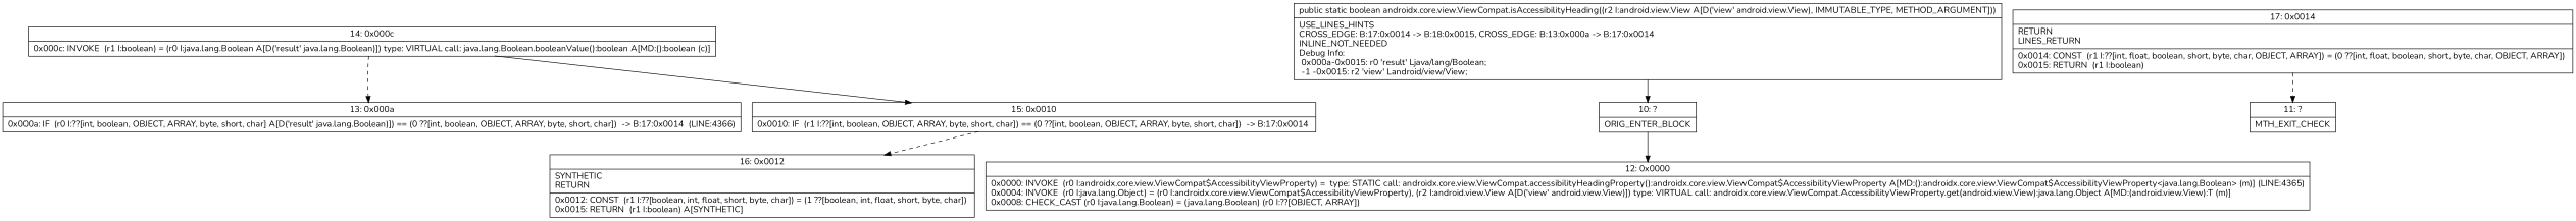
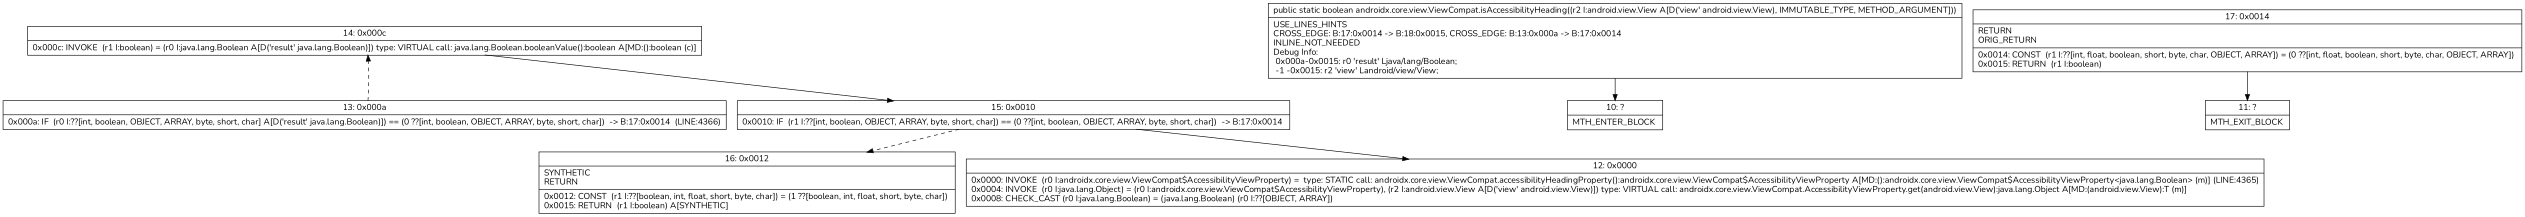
  digraph {
    fontname=Nunito
    node [fontname=Nunito shape=record]
    edge [fontname=Nunito]
-   n1 [label="{10\:\ ?|ORIG_ENTER_BLOCK\l}"]
+   n1 [label="{10\:\ ?|MTH_ENTER_BLOCK\l}"]
    n2 [label="{12\:\ 0x0000|0x0000: INVOKE  (r0 I:androidx.core.view.ViewCompat$AccessibilityViewProperty) =  type: STATIC call: androidx.core.view.ViewCompat.accessibilityHeadingProperty():androidx.core.view.ViewCompat$AccessibilityViewProperty A[MD:():androidx.core.view.ViewCompat$AccessibilityViewProperty\<java.lang.Boolean\> (m)] (LINE:4365)\l0x0004: INVOKE  (r0 I:java.lang.Object) = (r0 I:androidx.core.view.ViewCompat$AccessibilityViewProperty), (r2 I:android.view.View A[D('view' android.view.View)]) type: VIRTUAL call: androidx.core.view.ViewCompat.AccessibilityViewProperty.get(android.view.View):java.lang.Object A[MD:(android.view.View):T (m)]\l0x0008: CHECK_CAST (r0 I:java.lang.Boolean) = (java.lang.Boolean) (r0 I:??[OBJECT, ARRAY]) \l}"]
    n3 [label="{13\:\ 0x000a|0x000a: IF  (r0 I:??[int, boolean, OBJECT, ARRAY, byte, short, char] A[D('result' java.lang.Boolean)]) == (0 ??[int, boolean, OBJECT, ARRAY, byte, short, char])  \-\> B:17:0x0014  (LINE:4366)\l}"]
    n4 [label="{14\:\ 0x000c|0x000c: INVOKE  (r1 I:boolean) = (r0 I:java.lang.Boolean A[D('result' java.lang.Boolean)]) type: VIRTUAL call: java.lang.Boolean.booleanValue():boolean A[MD:():boolean (c)]\l}"]
    n5 [label="{15\:\ 0x0010|0x0010: IF  (r1 I:??[int, boolean, OBJECT, ARRAY, byte, short, char]) == (0 ??[int, boolean, OBJECT, ARRAY, byte, short, char])  \-\> B:17:0x0014 \l}"]
-   n6 [label="{17\:\ 0x0014|RETURN\lLINES_RETURN\l|0x0014: CONST  (r1 I:??[int, float, boolean, short, byte, char, OBJECT, ARRAY]) = (0 ??[int, float, boolean, short, byte, char, OBJECT, ARRAY]) \l0x0015: RETURN  (r1 I:boolean) \l}"]
-   n7 [label="{11\:\ ?|MTH_EXIT_CHECK\l}"]
+   n6 [label="{17\:\ 0x0014|RETURN\lORIG_RETURN\l|0x0014: CONST  (r1 I:??[int, float, boolean, short, byte, char, OBJECT, ARRAY]) = (0 ??[int, float, boolean, short, byte, char, OBJECT, ARRAY]) \l0x0015: RETURN  (r1 I:boolean) \l}"]
+   n7 [label="{11\:\ ?|MTH_EXIT_BLOCK\l}"]
    n8 [label="{16\:\ 0x0012|SYNTHETIC\lRETURN\l|0x0012: CONST  (r1 I:??[boolean, int, float, short, byte, char]) = (1 ??[boolean, int, float, short, byte, char]) \l0x0015: RETURN  (r1 I:boolean) A[SYNTHETIC]\l}"]
    n9 [label="{public static boolean androidx.core.view.ViewCompat.isAccessibilityHeading((r2 I:android.view.View A[D('view' android.view.View), IMMUTABLE_TYPE, METHOD_ARGUMENT]))  | USE_LINES_HINTS\lCROSS_EDGE: B:17:0x0014 \-\> B:18:0x0015, CROSS_EDGE: B:13:0x000a \-\> B:17:0x0014\lINLINE_NOT_NEEDED\lDebug Info:\l  0x000a\-0x0015: r0 'result' Ljava\/lang\/Boolean;\l  \-1 \-0x0015: r2 'view' Landroid\/view\/View;\l}"]
-   n1 -> n2
-   n4 -> n3 [style=dashed]
+   n5 -> n2
+   n3 -> n4 [style=dashed]
    n4 -> n5
    n5 -> n8 [style=dashed]
-   n6 -> n7 [style=dashed]
+   n6 -> n7
    n9 -> n1
  }
